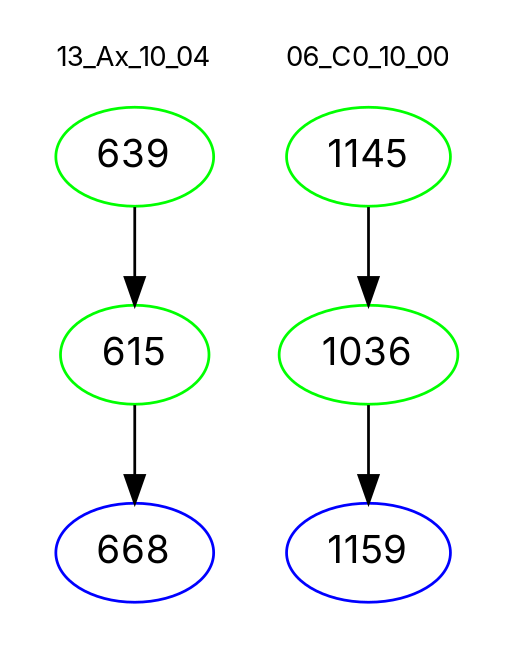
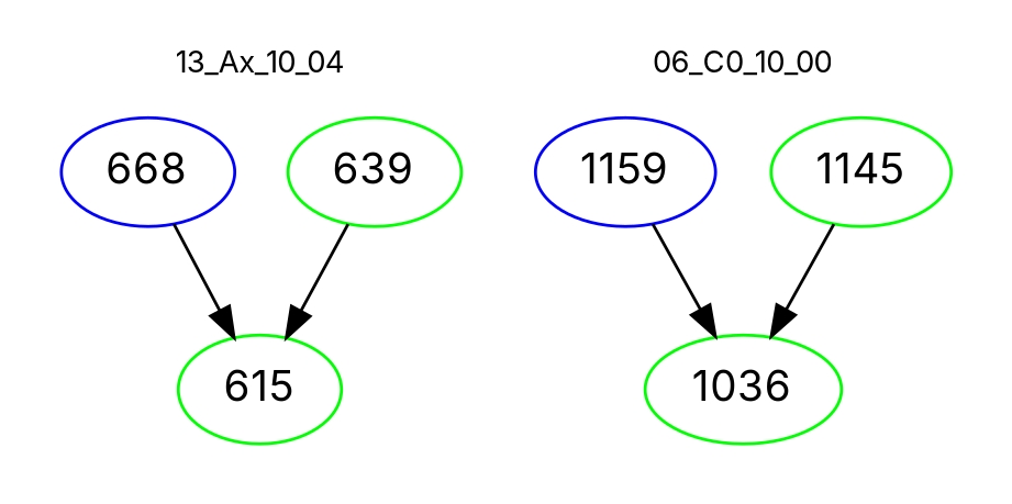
  digraph {
    fontname=Inter
    node [color=green fontname=Inter]
    edge [color=black fontname=Inter]
    n1 [label=639]
    n2 [label=615]
    n3 [color=blue label=668]
    n4 [label=1145]
    n5 [label=1036]
    n6 [color=blue label=1159]
    subgraph cluster_1 {
      color=white
      fontsize=10
      label="13_Ax_10_04"
      n1
      n2
      n3
    }
    subgraph cluster_2 {
      color=white
      fontsize=10
      label="06_C0_10_00"
      n4
      n5
      n6
    }
    n1 -> n2
-   n2 -> n3
+   n3 -> n2
    n4 -> n5
-   n5 -> n6
+   n6 -> n5
  }
